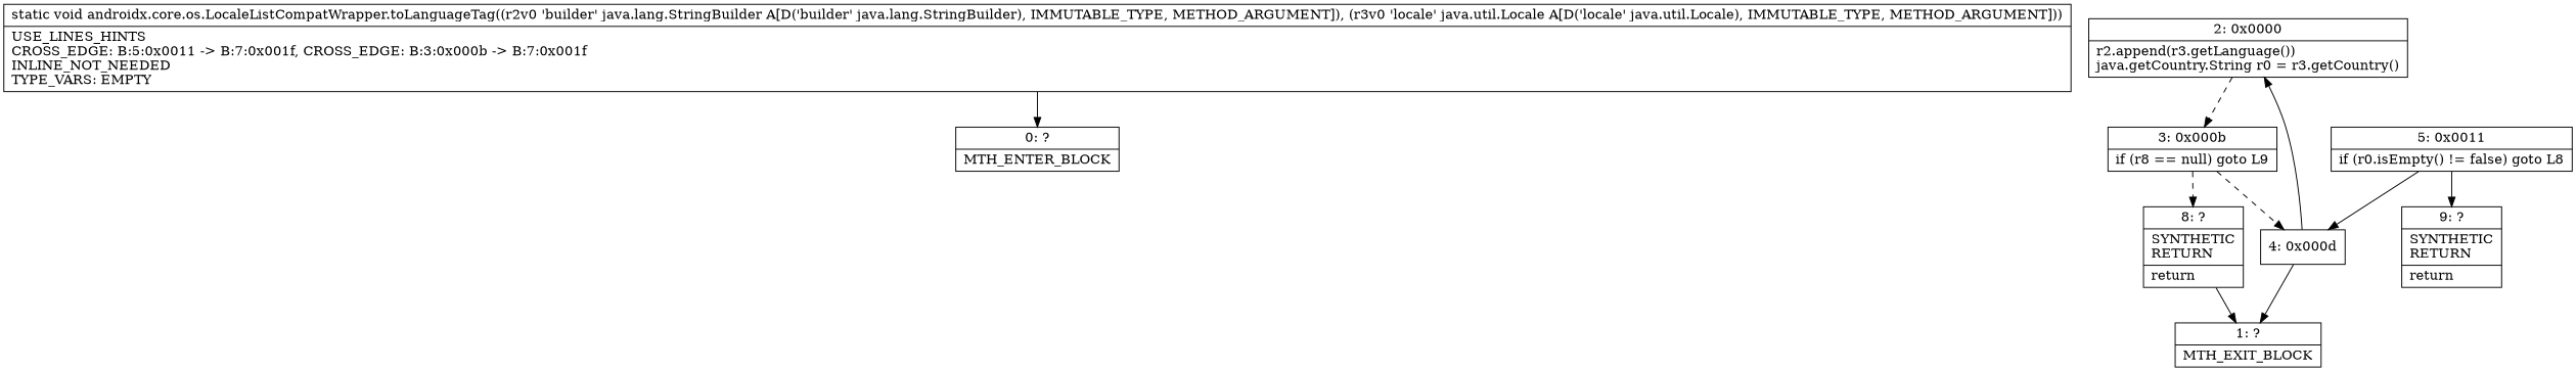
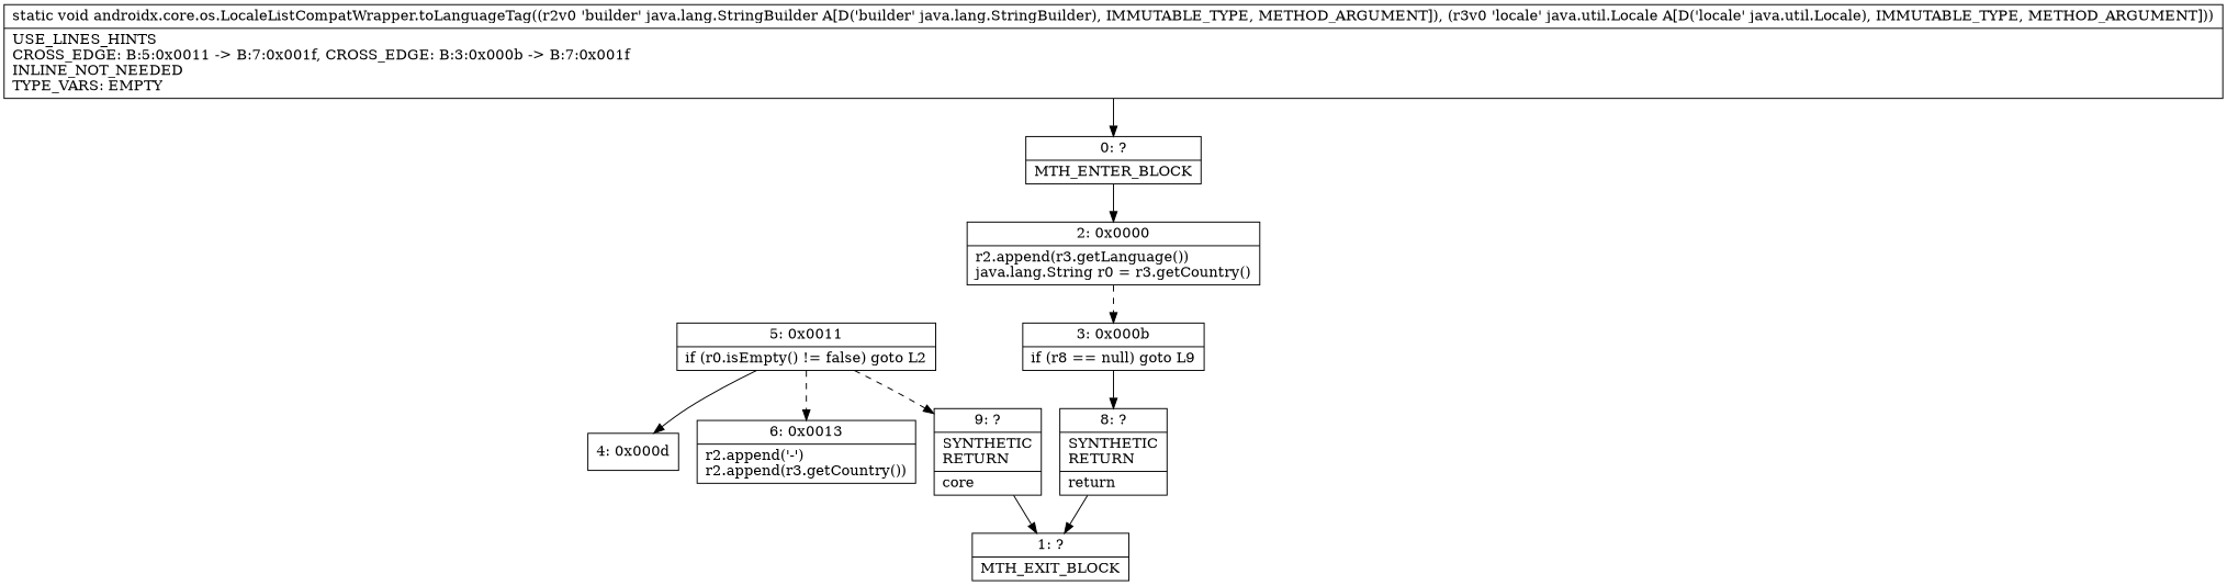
  digraph {
    node [shape=record]
    n1 [label="{0\:\ ?|MTH_ENTER_BLOCK\l}"]
-   n2 [label="{2\:\ 0x0000|r2.append(r3.getLanguage())\ljava.getCountry.String r0 = r3.getCountry()\l}"]
+   n2 [label="{2\:\ 0x0000|r2.append(r3.getLanguage())\ljava.lang.String r0 = r3.getCountry()\l}"]
    n3 [label="{3\:\ 0x000b|if (r8 == null) goto L9\l}"]
    n4 [label="{4\:\ 0x000d}"]
    n5 [label="{8\:\ ?|SYNTHETIC\lRETURN\l|return\l}"]
    n6 [label="{1\:\ ?|MTH_EXIT_BLOCK\l}"]
-   n7 [label="{5\:\ 0x0011|if (r0.isEmpty() != false) goto L8\l}"]
-   n9 [label="{9\:\ ?|SYNTHETIC\lRETURN\l|return\l}"]
+   n7 [label="{5\:\ 0x0011|if (r0.isEmpty() != false) goto L2\l}"]
+   n8 [label="{6\:\ 0x0013|r2.append('\-')\lr2.append(r3.getCountry())\l}"]
+   n9 [label="{9\:\ ?|SYNTHETIC\lRETURN\l|core\l}"]
    n10 [label="{static void androidx.core.os.LocaleListCompatWrapper.toLanguageTag((r2v0 'builder' java.lang.StringBuilder A[D('builder' java.lang.StringBuilder), IMMUTABLE_TYPE, METHOD_ARGUMENT]), (r3v0 'locale' java.util.Locale A[D('locale' java.util.Locale), IMMUTABLE_TYPE, METHOD_ARGUMENT]))  | USE_LINES_HINTS\lCROSS_EDGE: B:5:0x0011 \-\> B:7:0x001f, CROSS_EDGE: B:3:0x000b \-\> B:7:0x001f\lINLINE_NOT_NEEDED\lTYPE_VARS: EMPTY\l}"]
-   n4 -> n2
+   n1 -> n2
    n2 -> n3 [style=dashed]
-   n3 -> n4 [style=dashed]
-   n3 -> n5 [style=dashed]
+   n3 -> n5
    n5 -> n6
    n7 -> n4
-   n7 -> n9
-   n4 -> n6
+   n7 -> n8 [style=dashed]
+   n7 -> n9 [style=dashed]
+   n9 -> n6
    n10 -> n1
  }
